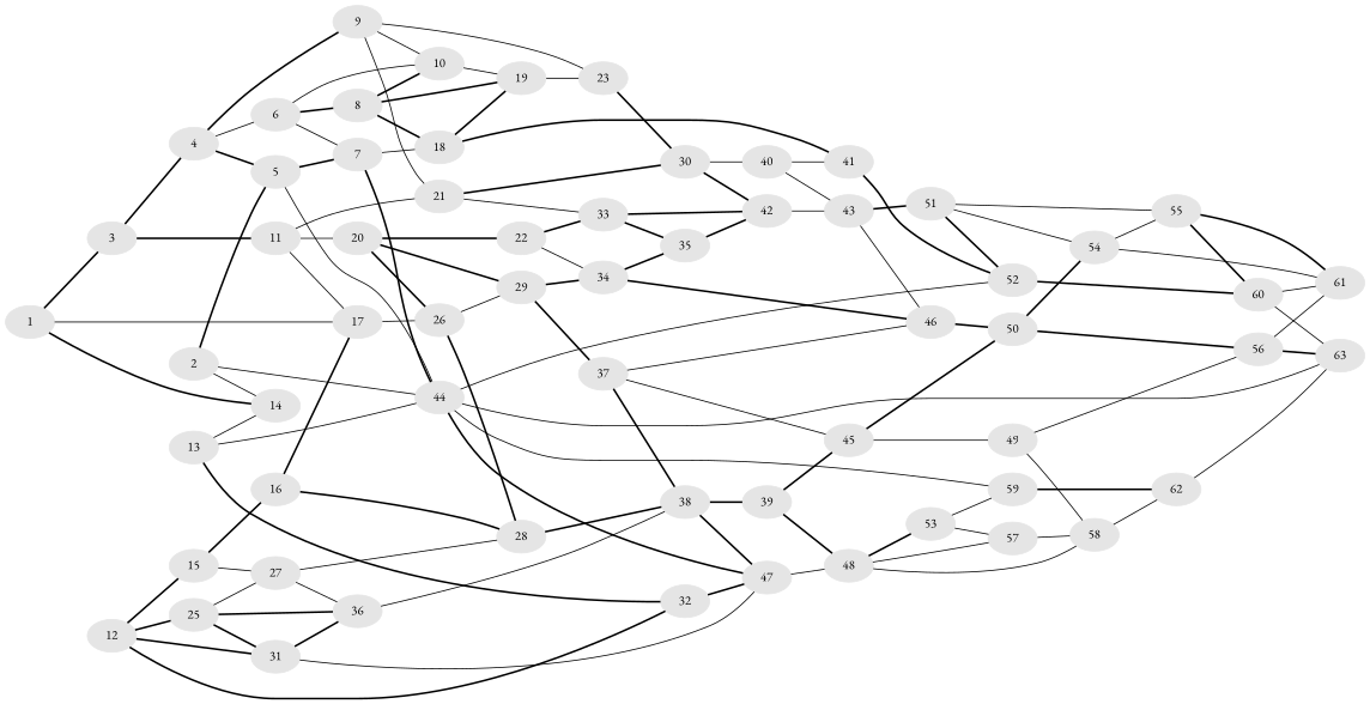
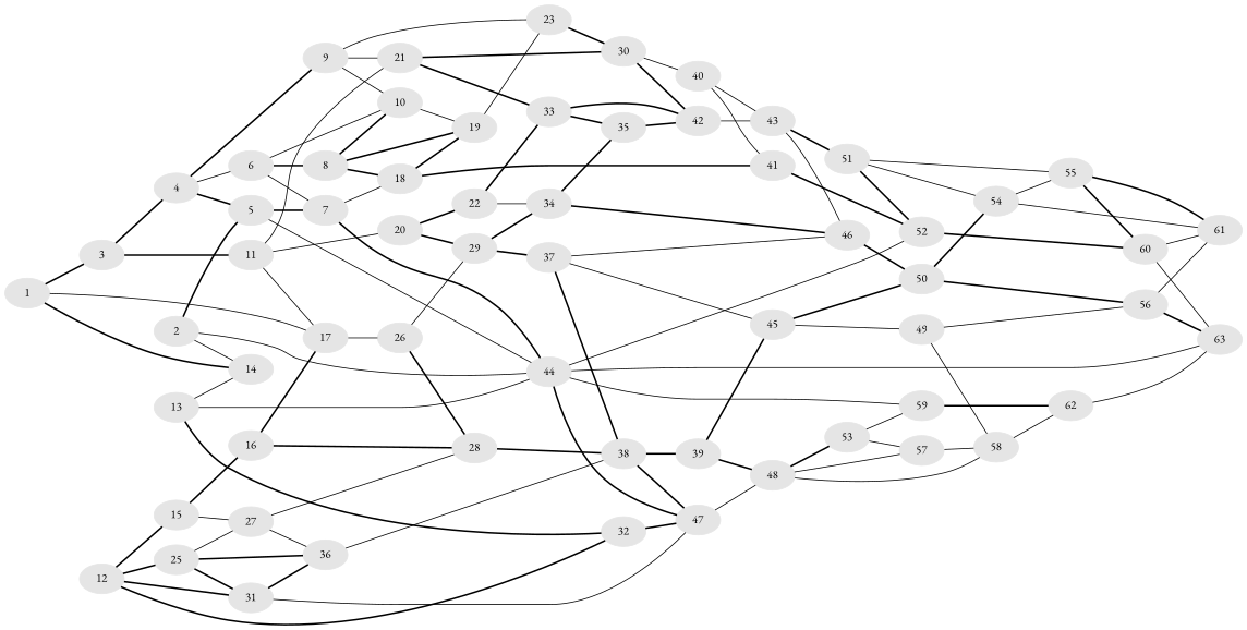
  graph {
    fontname="EB Garamond"
    rankdir=LR
    node [color=gray90 fontname="EB Garamond" style=filled]
    edge [fontname="EB Garamond" style=bold weight=1.0]
    1
    3
    14
    17
    4
    11
    26
    2
    5
    44
    7
    47
    52
    59
    63
    6
    9
    21
    20
    8
    10
    23
    18
    19
    41
    30
    33
    22
    29
    12
    15
    25
    31
    32
    16
    27
    36
    13
    28
    38
    34
    37
    40
    42
    35
    46
    43
    39
    45
    48
    50
    49
    53
    57
    58
    51
    60
    54
    55
    62
    56
    61
    1 -- 3
    1 -- 14
    1 -- 17 [style=solid]
    3 -- 4
    3 -- 11
    17 -- 26 [style=solid]
    4 -- 5
    4 -- 6 [style=solid]
    4 -- 9
    11 -- 17 [style=solid]
    11 -- 21 [style=solid]
    11 -- 20 [style=solid]
    26 -- 29 [style=solid]
    26 -- 28
    2 -- 14 [style=solid]
    2 -- 5
    2 -- 44 [style=solid]
    5 -- 44 [style=solid]
    5 -- 7
    44 -- 47
    44 -- 52 [style=solid]
    44 -- 59 [style=solid]
    44 -- 63 [style=solid]
    7 -- 44
    7 -- 18 [style=solid]
    47 -- 48 [style=solid]
    52 -- 60
    59 -- 62
    6 -- 7 [style=solid]
    6 -- 8
    6 -- 10 [style=solid]
    9 -- 21 [style=solid]
    9 -- 10 [style=solid]
    9 -- 23 [style=solid]
    21 -- 30
-   21 -- 33 [style=solid]
-   20 -- 26
+   21 -- 33
    20 -- 22
    20 -- 29
    8 -- 10
    8 -- 18
    8 -- 19
    10 -- 19 [style=solid]
    23 -- 30
    18 -- 19
    18 -- 41
    19 -- 23 [style=solid]
    41 -- 52
    30 -- 40 [style=solid]
    30 -- 42
    33 -- 42
    33 -- 35
    22 -- 33
    22 -- 34 [style=solid]
    29 -- 34
    29 -- 37
    12 -- 15
    12 -- 25
    12 -- 31
    12 -- 32
    15 -- 16
    15 -- 27 [style=solid]
    25 -- 31
    25 -- 27 [style=solid]
    25 -- 36
    31 -- 47 [style=solid]
    31 -- 36
    32 -- 47 [weight=2.0]
    16 -- 17
    16 -- 28
    27 -- 36 [style=solid]
    27 -- 28 [style=solid]
    36 -- 38 [style=solid]
    13 -- 14 [style=solid]
    13 -- 44 [style=solid]
    13 -- 32
    28 -- 38
    38 -- 47
    38 -- 39 [weight=2.0]
    34 -- 35
    34 -- 46
    37 -- 38
    37 -- 46 [style=solid]
    37 -- 45 [style=solid]
    40 -- 41 [style=solid]
    40 -- 43 [style=solid]
    42 -- 43 [style=solid]
    35 -- 42
    46 -- 50
    43 -- 46 [style=solid]
    43 -- 51
    39 -- 45
    39 -- 48
    45 -- 50
    45 -- 49 [style=solid]
    48 -- 53
    48 -- 57 [style=solid]
    48 -- 58 [style=solid]
    50 -- 54
    50 -- 56
    49 -- 58 [style=solid]
    49 -- 56 [style=solid]
    53 -- 59 [style=solid]
    53 -- 57 [style=solid]
    57 -- 58 [style=solid]
    58 -- 62 [style=solid]
    51 -- 52
    51 -- 54 [style=solid]
    51 -- 55 [style=solid]
    60 -- 63 [style=solid]
    60 -- 61 [style=solid]
    54 -- 55 [style=solid]
    54 -- 61 [style=solid]
    55 -- 60
    55 -- 61
    62 -- 63 [style=solid]
    56 -- 63
    56 -- 61 [style=solid]
  }
